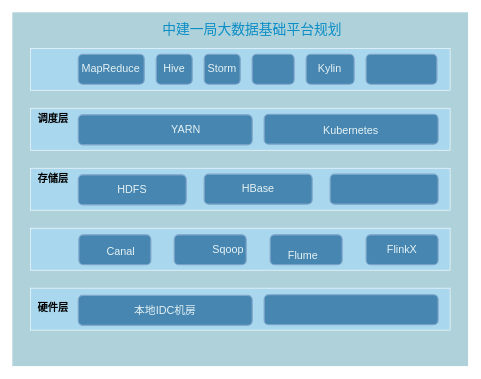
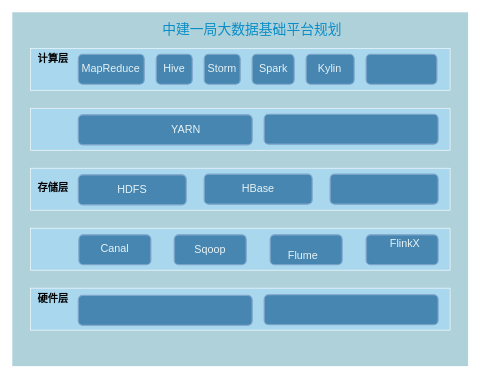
  <mxCell id="0" />
  <mxCell id="1" parent="0" />
  <mxCell id="2" value="" style="rounded=0;whiteSpace=wrap;html=1;fillColor=#AFD1DA;strokeColor=none;" vertex="1" parent="1"><mxGeometry x="20" y="20" width="760" height="590" as="geometry" /></mxCell>
  <mxCell id="3" value="&lt;font style=&quot;font-size: 23px&quot; color=&quot;#0b8ec7&quot;&gt;中建一局大数据基础平台规划&lt;/font&gt;" style="text;html=1;strokeColor=none;fillColor=none;align=center;verticalAlign=middle;whiteSpace=wrap;rounded=0;" vertex="1" parent="1"><mxGeometry x="260" y="39" width="320" height="20" as="geometry" /></mxCell>
  <mxCell id="4" value="" style="rounded=0;whiteSpace=wrap;html=1;strokeColor=#FFFFFF;fillColor=#A9D7EE;" vertex="1" parent="1"><mxGeometry x="50" y="80" width="700" height="70" as="geometry" /></mxCell>
+ <mxCell id="5" value="&lt;b&gt;&lt;font style=&quot;font-size: 17px&quot;&gt;计算层&lt;/font&gt;&lt;/b&gt;" style="text;html=1;strokeColor=none;fillColor=none;align=center;verticalAlign=middle;whiteSpace=wrap;rounded=0;" vertex="1" parent="1"><mxGeometry x="58" y="88" width="60" height="20" as="geometry" /></mxCell>
  <mxCell id="6" value="" style="rounded=0;whiteSpace=wrap;html=1;strokeColor=#FFFFFF;fillColor=#A9D7EE;" vertex="1" parent="1"><mxGeometry x="50" y="180" width="700" height="70" as="geometry" /></mxCell>
- <mxCell id="7" value="&lt;b&gt;&lt;font style=&quot;font-size: 17px&quot;&gt;调度层&lt;/font&gt;&lt;/b&gt;" style="text;html=1;strokeColor=none;fillColor=none;align=center;verticalAlign=middle;whiteSpace=wrap;rounded=0;" vertex="1" parent="1"><mxGeometry x="58" y="188" width="60" height="20" as="geometry" /></mxCell>
  <mxCell id="8" value="" style="rounded=0;whiteSpace=wrap;html=1;strokeColor=#FFFFFF;fillColor=#A9D7EE;" vertex="1" parent="1"><mxGeometry x="50" y="280" width="700" height="70" as="geometry" /></mxCell>
- <mxCell id="9" value="&lt;b&gt;&lt;font style=&quot;font-size: 17px&quot;&gt;存储层&lt;/font&gt;&lt;/b&gt;" style="text;html=1;strokeColor=none;fillColor=none;align=center;verticalAlign=middle;whiteSpace=wrap;rounded=0;" vertex="1" parent="1"><mxGeometry x="58" y="288" width="60" height="20" as="geometry" /></mxCell>
+ <mxCell id="9" value="&lt;b&gt;&lt;font style=&quot;font-size: 17px&quot;&gt;存储层&lt;/font&gt;&lt;/b&gt;" style="text;html=1;strokeColor=none;fillColor=none;align=center;verticalAlign=middle;whiteSpace=wrap;rounded=0;" vertex="1" parent="1"><mxGeometry x="58" y="303" width="60" height="20" as="geometry" /></mxCell>
  <mxCell id="10" value="" style="rounded=0;whiteSpace=wrap;html=1;strokeColor=#FFFFFF;fillColor=#A9D7EE;" vertex="1" parent="1"><mxGeometry x="50" y="380" width="700" height="70" as="geometry" /></mxCell>
  <mxCell id="11" value="" style="group" vertex="1" connectable="0" parent="1"><mxGeometry x="131" y="388" width="120" height="53" as="geometry" /></mxCell>
  <mxCell id="12" value="" style="rounded=1;whiteSpace=wrap;html=1;strokeColor=#7FA6CB;strokeWidth=2;fillColor=#4786B1;" vertex="1" parent="11"><mxGeometry y="3" width="120" height="50" as="geometry" /></mxCell>
- <mxCell id="13" value="&lt;font style=&quot;font-size: 18px&quot; color=&quot;#e6f3f5&quot;&gt;Canal&lt;br&gt;&lt;/font&gt;" style="text;html=1;strokeColor=none;fillColor=none;align=center;verticalAlign=middle;whiteSpace=wrap;rounded=0;fontSize=18;" vertex="1" parent="11"><mxGeometry x="54" y="21.5" width="32" height="20" as="geometry" /></mxCell>
+ <mxCell id="13" value="&lt;font style=&quot;font-size: 18px&quot; color=&quot;#e6f3f5&quot;&gt;Canal&lt;br&gt;&lt;/font&gt;" style="text;html=1;strokeColor=none;fillColor=none;align=center;verticalAlign=middle;whiteSpace=wrap;rounded=0;fontSize=18;" vertex="1" parent="11"><mxGeometry x="44.0" y="16.5" width="32" height="20" as="geometry" /></mxCell>
  <mxCell id="14" value="" style="group" vertex="1" connectable="0" parent="1"><mxGeometry x="290" y="388" width="150.0" height="53" as="geometry" /></mxCell>
  <mxCell id="15" value="" style="group" vertex="1" connectable="0" parent="14"><mxGeometry y="3" width="120.0" height="50" as="geometry" /></mxCell>
  <mxCell id="16" value="" style="rounded=1;whiteSpace=wrap;html=1;strokeColor=#7FA6CB;strokeWidth=2;fillColor=#4786B1;" vertex="1" parent="15"><mxGeometry width="120" height="50" as="geometry" /></mxCell>
- <mxCell id="17" value="&lt;font style=&quot;font-size: 18px&quot; color=&quot;#e6f3f5&quot;&gt;Sqoop&lt;br&gt;&lt;/font&gt;" style="text;html=1;strokeColor=none;fillColor=none;align=center;verticalAlign=middle;whiteSpace=wrap;rounded=0;fontSize=18;" vertex="1" parent="15"><mxGeometry x="72.857" y="15" width="34.286" height="20" as="geometry" /></mxCell>
+ <mxCell id="17" value="&lt;font style=&quot;font-size: 18px&quot; color=&quot;#e6f3f5&quot;&gt;Sqoop&lt;br&gt;&lt;/font&gt;" style="text;html=1;strokeColor=none;fillColor=none;align=center;verticalAlign=middle;whiteSpace=wrap;rounded=0;fontSize=18;" vertex="1" parent="15"><mxGeometry x="42.857" y="15" width="34.286" height="20" as="geometry" /></mxCell>
  <mxCell id="18" value="" style="group" vertex="1" connectable="0" parent="1"><mxGeometry x="470" y="391" width="150" height="50" as="geometry" /></mxCell>
  <mxCell id="19" value="" style="rounded=1;whiteSpace=wrap;html=1;strokeColor=#7FA6CB;strokeWidth=2;fillColor=#4786B1;" vertex="1" parent="18"><mxGeometry x="-20" width="120" height="50" as="geometry" /></mxCell>
  <mxCell id="20" value="&lt;font style=&quot;font-size: 18px&quot; color=&quot;#e6f3f5&quot;&gt;Flume&lt;/font&gt;" style="text;html=1;strokeColor=none;fillColor=none;align=center;verticalAlign=middle;whiteSpace=wrap;rounded=0;fontSize=18;" vertex="1" parent="18"><mxGeometry x="5" y="25" width="60.0" height="20" as="geometry" /></mxCell>
  <mxCell id="21" value="" style="rounded=1;whiteSpace=wrap;html=1;strokeColor=#7FA6CB;strokeWidth=2;fillColor=#4786B1;" vertex="1" parent="1"><mxGeometry x="610" y="391" width="120" height="50" as="geometry" /></mxCell>
- <mxCell id="22" value="&lt;font style=&quot;font-size: 18px&quot; color=&quot;#e6f3f5&quot;&gt;FlinkX&lt;/font&gt;" style="text;html=1;strokeColor=none;fillColor=none;align=center;verticalAlign=middle;whiteSpace=wrap;rounded=0;fontSize=18;" vertex="1" parent="1"><mxGeometry x="640" y="406" width="60.0" height="20" as="geometry" /></mxCell>
+ <mxCell id="22" value="&lt;font style=&quot;font-size: 18px&quot; color=&quot;#e6f3f5&quot;&gt;FlinkX&lt;/font&gt;" style="text;html=1;strokeColor=none;fillColor=none;align=center;verticalAlign=middle;whiteSpace=wrap;rounded=0;fontSize=18;" vertex="1" parent="1"><mxGeometry x="645" y="396" width="60.0" height="20" as="geometry" /></mxCell>
  <mxCell id="23" value="" style="group" vertex="1" connectable="0" parent="1"><mxGeometry x="130" y="288" width="180" height="53" as="geometry" /></mxCell>
  <mxCell id="24" value="" style="rounded=1;whiteSpace=wrap;html=1;strokeColor=#7FA6CB;strokeWidth=2;fillColor=#4786B1;" vertex="1" parent="23"><mxGeometry y="3" width="180" height="50" as="geometry" /></mxCell>
  <mxCell id="25" value="&lt;font style=&quot;font-size: 18px&quot; color=&quot;#e6f3f5&quot;&gt;HDFS&lt;br&gt;&lt;/font&gt;" style="text;html=1;strokeColor=none;fillColor=none;align=center;verticalAlign=middle;whiteSpace=wrap;rounded=0;fontSize=18;" vertex="1" parent="23"><mxGeometry x="66.0" y="18" width="48" height="20" as="geometry" /></mxCell>
  <mxCell id="26" value="" style="rounded=1;whiteSpace=wrap;html=1;strokeColor=#7FA6CB;strokeWidth=2;fillColor=#4786B1;" vertex="1" parent="1"><mxGeometry x="340" y="290" width="180" height="50" as="geometry" /></mxCell>
  <mxCell id="27" value="&lt;font style=&quot;font-size: 18px&quot; color=&quot;#e6f3f5&quot;&gt;HBase&lt;br&gt;&lt;/font&gt;" style="text;html=1;strokeColor=none;fillColor=none;align=center;verticalAlign=middle;whiteSpace=wrap;rounded=0;fontSize=18;" vertex="1" parent="1"><mxGeometry x="406" y="305" width="48" height="20" as="geometry" /></mxCell>
  <mxCell id="28" value="" style="rounded=1;whiteSpace=wrap;html=1;strokeColor=#7FA6CB;strokeWidth=2;fillColor=#4786B1;" vertex="1" parent="1"><mxGeometry x="550" y="290" width="180" height="50" as="geometry" /></mxCell>
  <mxCell id="29" value="" style="group" vertex="1" connectable="0" parent="1"><mxGeometry x="130" y="188" width="290" height="53" as="geometry" /></mxCell>
  <mxCell id="30" value="" style="group" vertex="1" connectable="0" parent="29"><mxGeometry y="3" width="290" height="50" as="geometry" /></mxCell>
  <mxCell id="31" value="" style="rounded=1;whiteSpace=wrap;html=1;strokeColor=#7FA6CB;strokeWidth=2;fillColor=#4786B1;" vertex="1" parent="30"><mxGeometry width="290" height="50" as="geometry" /></mxCell>
  <mxCell id="32" value="&lt;font style=&quot;font-size: 18px&quot; color=&quot;#e6f3f5&quot;&gt;YARN&lt;br&gt;&lt;/font&gt;" style="text;html=1;strokeColor=none;fillColor=none;align=center;verticalAlign=middle;whiteSpace=wrap;rounded=0;fontSize=18;" vertex="1" parent="30"><mxGeometry x="141.333" y="15" width="77.333" height="20" as="geometry" /></mxCell>
  <mxCell id="33" value="" style="group" vertex="1" connectable="0" parent="1"><mxGeometry x="440" y="190" width="290" height="50" as="geometry" /></mxCell>
  <mxCell id="34" value="" style="rounded=1;whiteSpace=wrap;html=1;strokeColor=#7FA6CB;strokeWidth=2;fillColor=#4786B1;" vertex="1" parent="33"><mxGeometry width="290" height="50" as="geometry" /></mxCell>
- <mxCell id="35" value="&lt;font style=&quot;font-size: 18px&quot; color=&quot;#e6f3f5&quot;&gt;Kubernetes&lt;br&gt;&lt;/font&gt;" style="text;html=1;strokeColor=none;fillColor=none;align=center;verticalAlign=middle;whiteSpace=wrap;rounded=0;fontSize=18;" vertex="1" parent="33"><mxGeometry x="106.333" y="17" width="77.333" height="20" as="geometry" /></mxCell>
  <mxCell id="36" value="" style="group" vertex="1" connectable="0" parent="1"><mxGeometry x="130" y="90" width="110" height="50" as="geometry" /></mxCell>
  <mxCell id="37" value="" style="rounded=1;whiteSpace=wrap;html=1;strokeColor=#7FA6CB;strokeWidth=2;fillColor=#4786B1;" vertex="1" parent="36"><mxGeometry width="110.0" height="50" as="geometry" /></mxCell>
  <mxCell id="38" value="&lt;font style=&quot;font-size: 18px&quot; color=&quot;#e6f3f5&quot;&gt;MapReduce&lt;br&gt;&lt;/font&gt;" style="text;html=1;strokeColor=none;fillColor=none;align=center;verticalAlign=middle;whiteSpace=wrap;rounded=0;fontSize=18;" vertex="1" parent="36"><mxGeometry x="40.333" y="13.5" width="29.333" height="20" as="geometry" /></mxCell>
  <mxCell id="39" value="" style="group" vertex="1" connectable="0" parent="1"><mxGeometry x="250" y="90" width="120" height="50" as="geometry" /></mxCell>
  <mxCell id="40" value="" style="group" vertex="1" connectable="0" parent="39"><mxGeometry x="10" width="60" height="50" as="geometry" /></mxCell>
  <mxCell id="41" value="" style="group" vertex="1" connectable="0" parent="40"><mxGeometry width="60" height="50" as="geometry" /></mxCell>
  <mxCell id="42" value="" style="rounded=1;whiteSpace=wrap;html=1;strokeColor=#7FA6CB;strokeWidth=2;fillColor=#4786B1;" vertex="1" parent="41"><mxGeometry width="60" height="50" as="geometry" /></mxCell>
  <mxCell id="43" value="&lt;font style=&quot;font-size: 18px&quot; color=&quot;#e6f3f5&quot;&gt;Hive&lt;br&gt;&lt;/font&gt;" style="text;html=1;strokeColor=none;fillColor=none;align=center;verticalAlign=middle;whiteSpace=wrap;rounded=0;fontSize=18;" vertex="1" parent="41"><mxGeometry x="22.0" y="13.5" width="16.0" height="20" as="geometry" /></mxCell>
  <mxCell id="44" value="" style="group" vertex="1" connectable="0" parent="1"><mxGeometry x="340" y="90" width="60" height="50" as="geometry" /></mxCell>
  <mxCell id="45" value="" style="rounded=1;whiteSpace=wrap;html=1;strokeColor=#7FA6CB;strokeWidth=2;fillColor=#4786B1;" vertex="1" parent="44"><mxGeometry width="60" height="50" as="geometry" /></mxCell>
  <mxCell id="46" value="&lt;font style=&quot;font-size: 18px&quot; color=&quot;#e6f3f5&quot;&gt;Storm&lt;br&gt;&lt;/font&gt;" style="text;html=1;strokeColor=none;fillColor=none;align=center;verticalAlign=middle;whiteSpace=wrap;rounded=0;fontSize=18;" vertex="1" parent="44"><mxGeometry x="22" y="13.5" width="16" height="20" as="geometry" /></mxCell>
  <mxCell id="47" value="" style="group" vertex="1" connectable="0" parent="1"><mxGeometry x="420" y="90" width="70" height="50" as="geometry" /></mxCell>
  <mxCell id="48" value="" style="rounded=1;whiteSpace=wrap;html=1;strokeColor=#7FA6CB;strokeWidth=2;fillColor=#4786B1;" vertex="1" parent="47"><mxGeometry width="70" height="50" as="geometry" /></mxCell>
+ <mxCell id="49" value="&lt;font style=&quot;font-size: 18px&quot; color=&quot;#e6f3f5&quot;&gt;Spark&lt;br&gt;&lt;/font&gt;" style="text;html=1;strokeColor=none;fillColor=none;align=center;verticalAlign=middle;whiteSpace=wrap;rounded=0;fontSize=18;" vertex="1" parent="47"><mxGeometry x="25.667" y="13.5" width="18.667" height="20" as="geometry" /></mxCell>
  <mxCell id="50" value="" style="group" vertex="1" connectable="0" parent="1"><mxGeometry x="510" y="90" width="80" height="50" as="geometry" /></mxCell>
  <mxCell id="51" value="" style="rounded=1;whiteSpace=wrap;html=1;strokeColor=#7FA6CB;strokeWidth=2;fillColor=#4786B1;" vertex="1" parent="50"><mxGeometry width="80" height="50" as="geometry" /></mxCell>
  <mxCell id="52" value="&lt;font style=&quot;font-size: 18px&quot; color=&quot;#e6f3f5&quot;&gt;Kylin&lt;br&gt;&lt;/font&gt;" style="text;html=1;strokeColor=none;fillColor=none;align=center;verticalAlign=middle;whiteSpace=wrap;rounded=0;fontSize=18;" vertex="1" parent="50"><mxGeometry x="29.333" y="13.5" width="21.333" height="20" as="geometry" /></mxCell>
  <mxCell id="53" value="" style="group" vertex="1" connectable="0" parent="1"><mxGeometry x="610" y="90" width="118" height="50" as="geometry" /></mxCell>
  <mxCell id="54" value="" style="rounded=1;whiteSpace=wrap;html=1;strokeColor=#7FA6CB;strokeWidth=2;fillColor=#4786B1;" vertex="1" parent="53"><mxGeometry width="118.0" height="50" as="geometry" /></mxCell>
  <mxCell id="55" value="" style="rounded=0;whiteSpace=wrap;html=1;strokeColor=#FFFFFF;fillColor=#A9D7EE;" vertex="1" parent="1"><mxGeometry x="50" y="480" width="700" height="70" as="geometry" /></mxCell>
- <mxCell id="56" value="&lt;b&gt;&lt;font style=&quot;font-size: 17px&quot;&gt;硬件层&lt;/font&gt;&lt;/b&gt;" style="text;html=1;strokeColor=none;fillColor=none;align=center;verticalAlign=middle;whiteSpace=wrap;rounded=0;" vertex="1" parent="1"><mxGeometry x="58" y="503" width="60" height="20" as="geometry" /></mxCell>
+ <mxCell id="56" value="&lt;b&gt;&lt;font style=&quot;font-size: 17px&quot;&gt;硬件层&lt;/font&gt;&lt;/b&gt;" style="text;html=1;strokeColor=none;fillColor=none;align=center;verticalAlign=middle;whiteSpace=wrap;rounded=0;" vertex="1" parent="1"><mxGeometry x="58" y="488" width="60" height="20" as="geometry" /></mxCell>
  <mxCell id="57" value="" style="group" vertex="1" connectable="0" parent="1"><mxGeometry x="130" y="489" width="290" height="53" as="geometry" /></mxCell>
  <mxCell id="58" value="" style="group" vertex="1" connectable="0" parent="57"><mxGeometry y="3" width="290" height="50" as="geometry" /></mxCell>
  <mxCell id="59" value="" style="rounded=1;whiteSpace=wrap;html=1;strokeColor=#7FA6CB;strokeWidth=2;fillColor=#4786B1;" vertex="1" parent="58"><mxGeometry width="290" height="50" as="geometry" /></mxCell>
- <mxCell id="60" value="&lt;font style=&quot;font-size: 18px&quot; color=&quot;#e6f3f5&quot;&gt;本地IDC机房&lt;br&gt;&lt;/font&gt;" style="text;html=1;strokeColor=none;fillColor=none;align=center;verticalAlign=middle;whiteSpace=wrap;rounded=0;fontSize=18;" vertex="1" parent="58"><mxGeometry x="83.16" y="15" width="123.67" height="20" as="geometry" /></mxCell>
  <mxCell id="61" value="" style="group" vertex="1" connectable="0" parent="1"><mxGeometry x="440" y="491" width="290" height="50" as="geometry" /></mxCell>
  <mxCell id="62" value="" style="rounded=1;whiteSpace=wrap;html=1;strokeColor=#7FA6CB;strokeWidth=2;fillColor=#4786B1;" vertex="1" parent="61"><mxGeometry width="290" height="50" as="geometry" /></mxCell>
